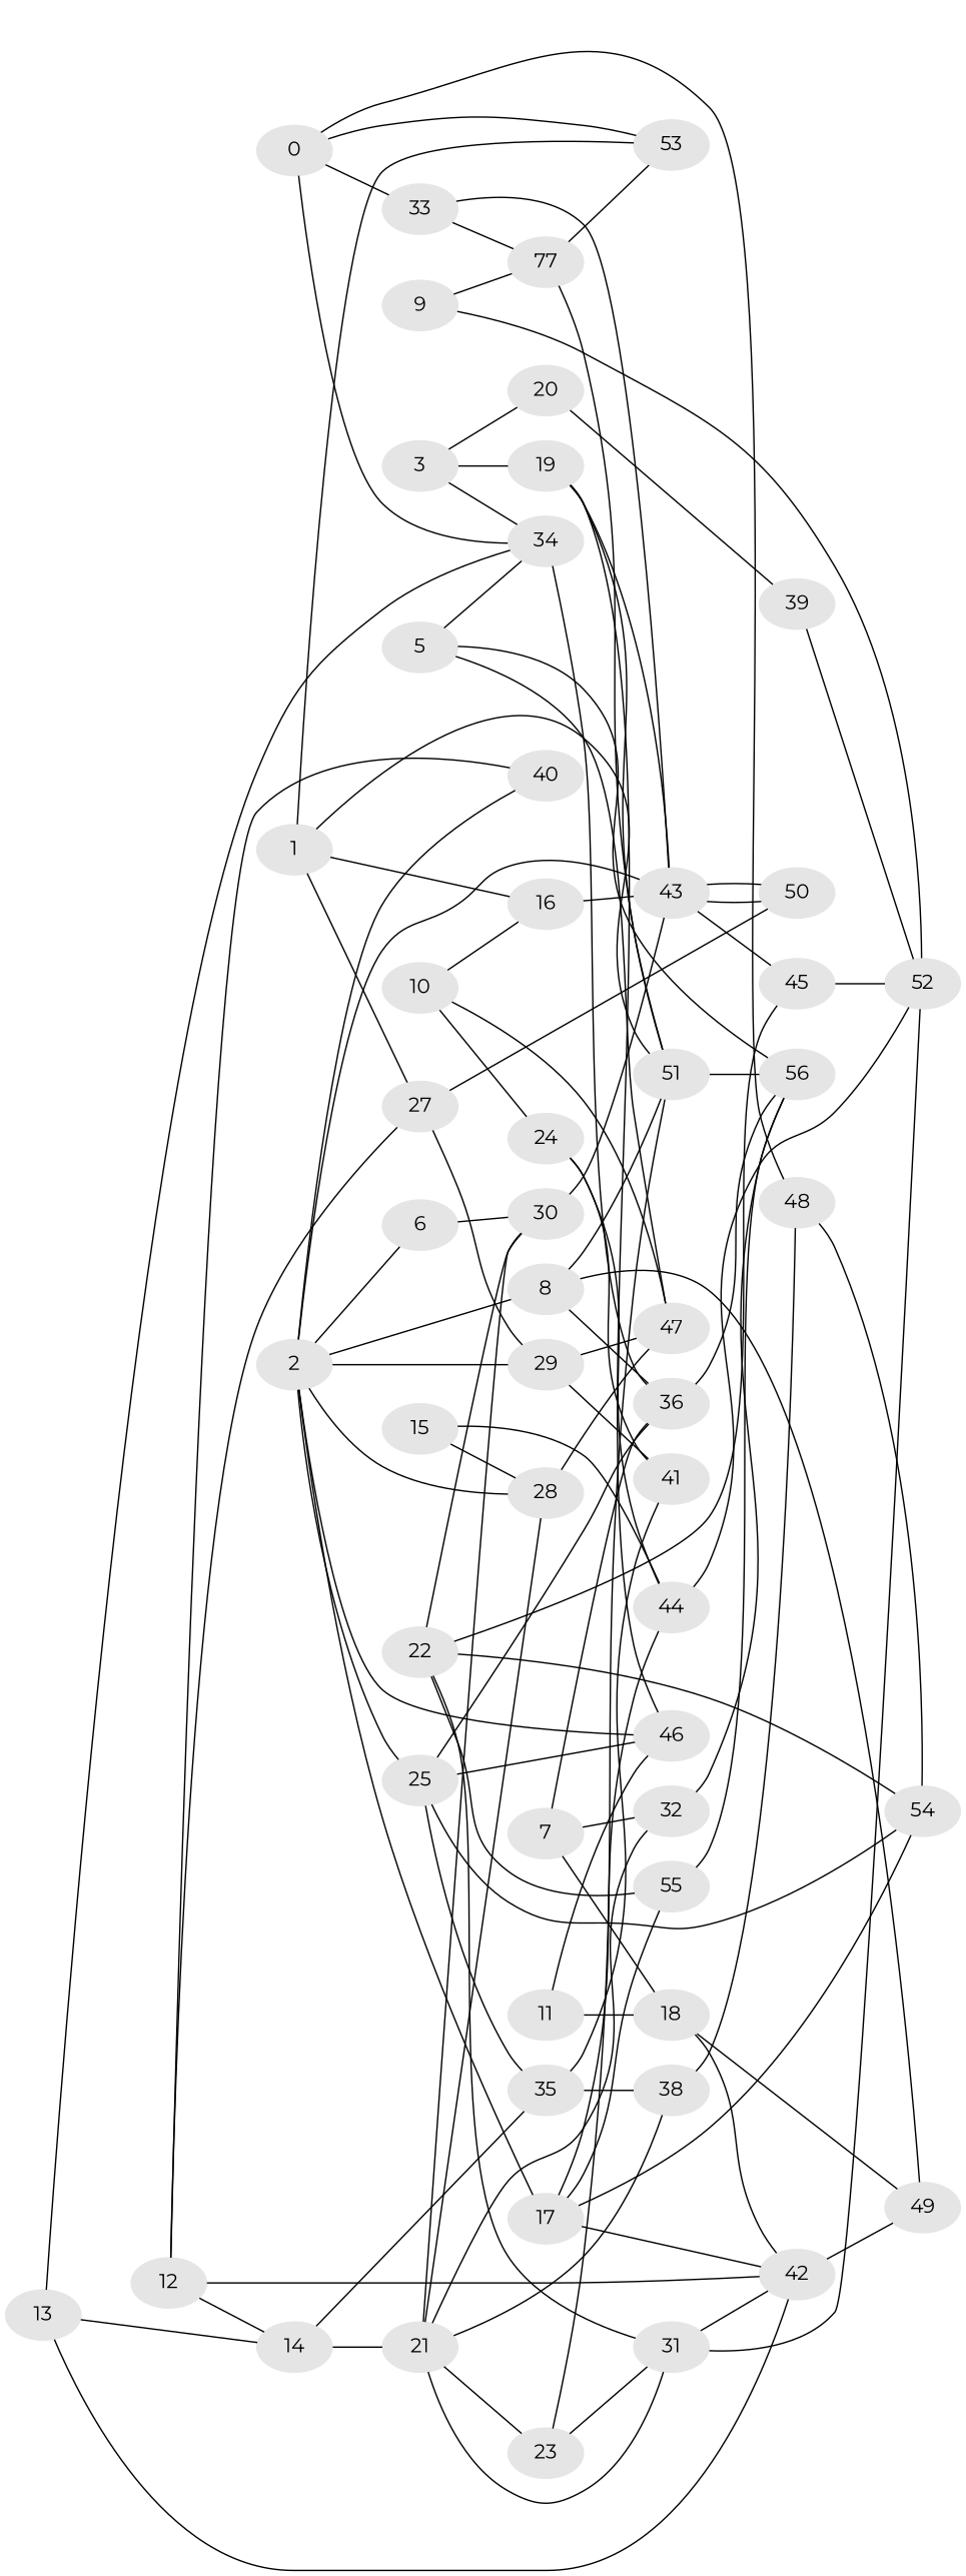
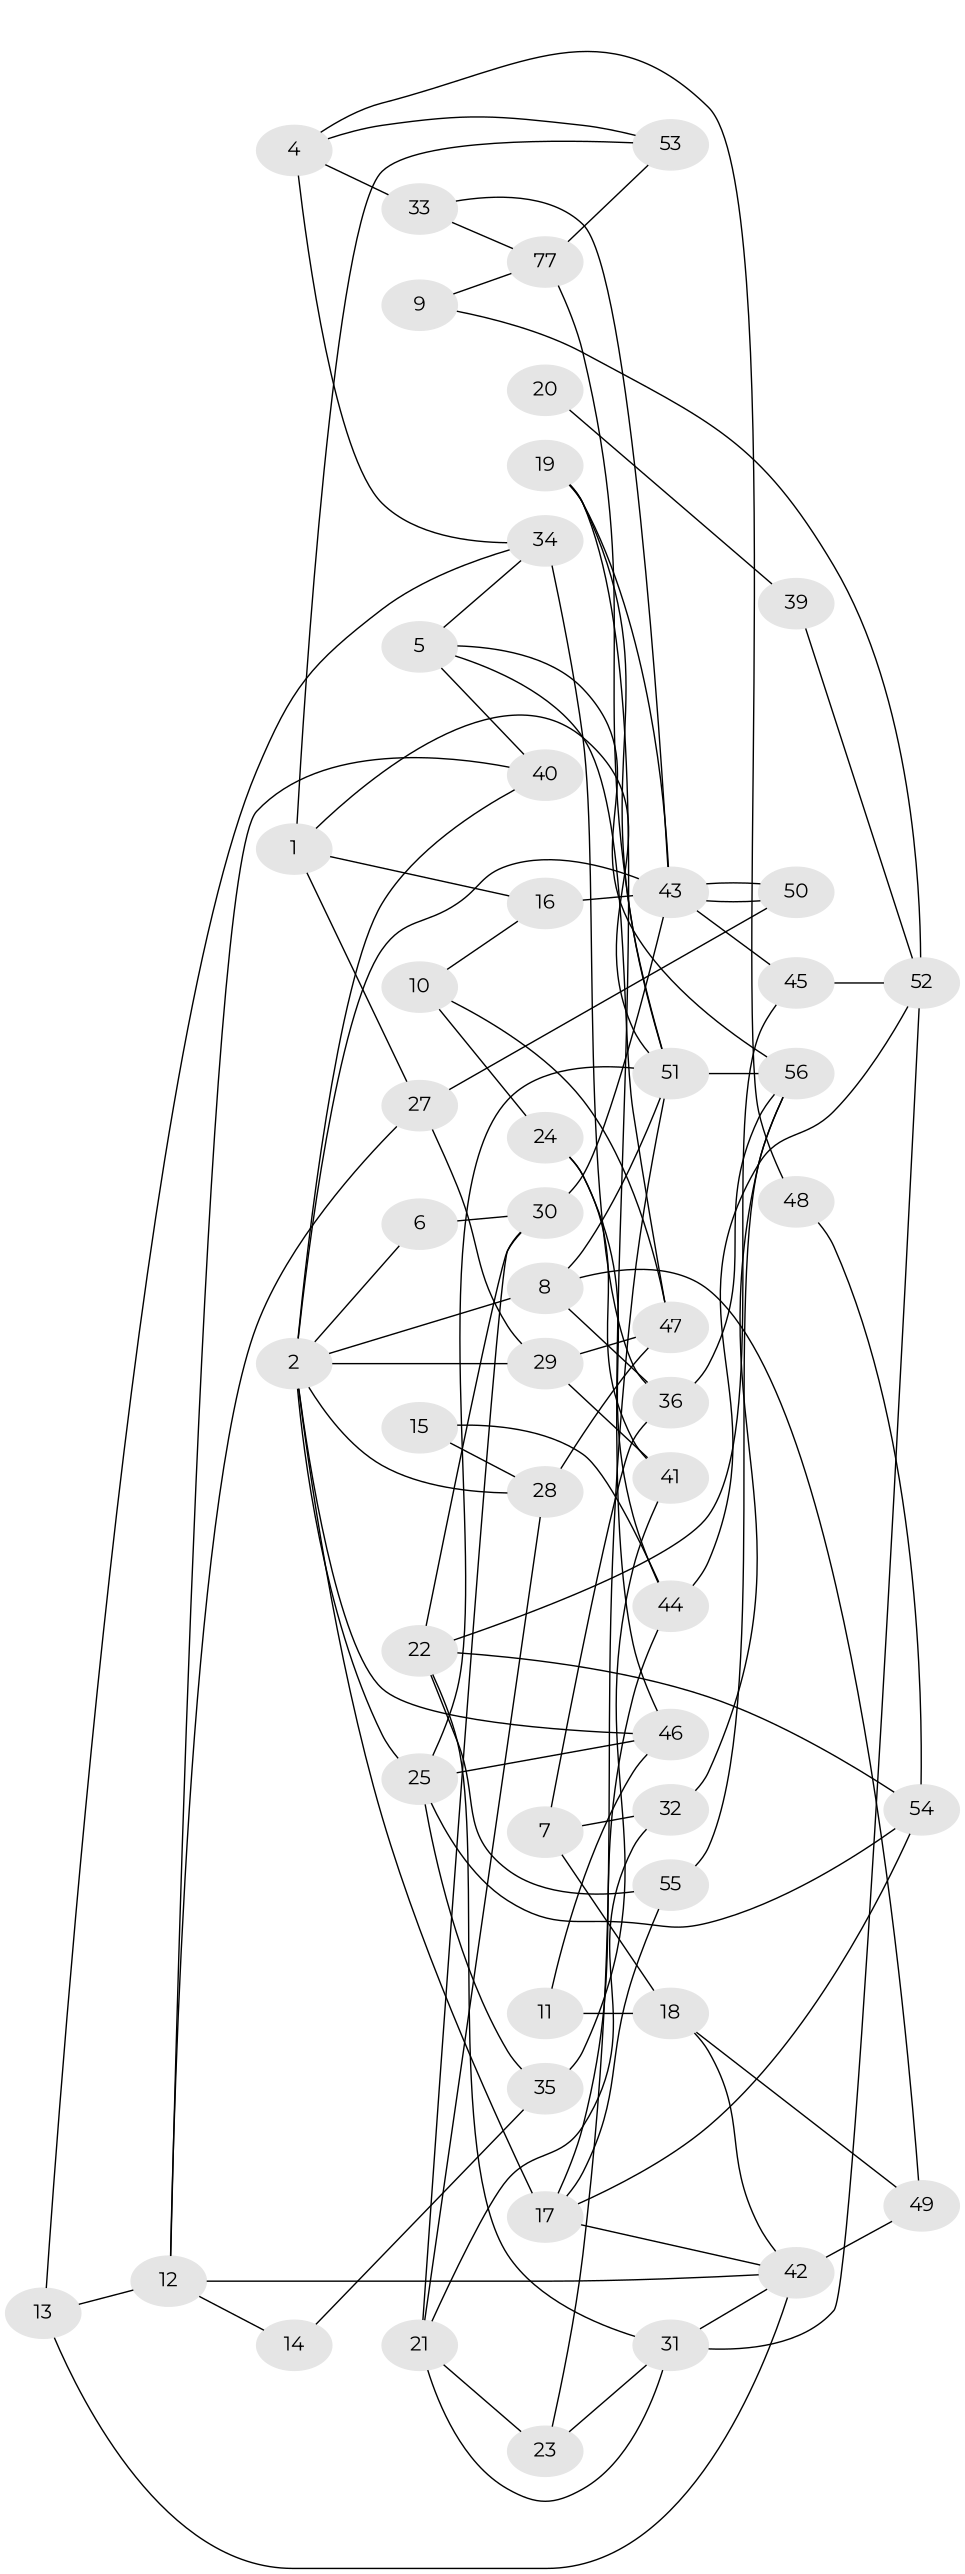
  graph {
    fontname=Montserrat
    rankdir=LR
    node [color=gray90 fontname=Montserrat style=filled]
    edge [fontname=Montserrat]
    1
    16
    27
    51
    53
    43
    29
    50
    56
    2
    6
    8
    17
    25
    28
    40
    46
    30
    36
    49
    42
    44
    54
    55
    35
    47
    41
    45
-   3
    19
    20
    34
    39
-   4 [label=0]
+   4
    33
    48
    n37 [label=77]
    5
    7
    18
    32
    9
    52
    10
    24
    11
    12
    14
    21
    13
    23
    31
-   38
    15
    22
    1 -- 16
    1 -- 27
    1 -- 51
    1 -- 53
    16 -- 43
    27 -- 29
    27 -- 50
    51 -- 56
    43 -- 50
    43 -- 50
    43 -- 45
    29 -- 47
    29 -- 41
    2 -- 43
    2 -- 29
    2 -- 6
    2 -- 8
    2 -- 17
    2 -- 25
    2 -- 28
    2 -- 40
    2 -- 46
    6 -- 30
    8 -- 51
    8 -- 36
    8 -- 49
    17 -- 42
    17 -- 44
    17 -- 54
    17 -- 55
-   25 -- 36
+   25 -- 51
    25 -- 46
    25 -- 54
    25 -- 35
    28 -- 47
    30 -- 43
    36 -- 56
    42 -- 49
    44 -- 52
    55 -- 56
    35 -- 41
-   35 -- 38
    45 -- 52
-   3 -- 19
-   3 -- 20
-   3 -- 34
    19 -- 51
    19 -- 43
    19 -- 46
    20 -- 39
    34 -- 36
    39 -- 52
    4 -- 53
    4 -- 34
    4 -- 33
    4 -- 48
    33 -- 43
    33 -- n37
    48 -- 54
    n37 -- 51
    n37 -- 53
    5 -- 56
+   5 -- 40
    5 -- 47
    5 -- 34
    7 -- 36
    7 -- 18
    7 -- 32
    18 -- 49
    18 -- 42
    32 -- 56
    9 -- n37
    9 -- 52
    10 -- 16
    10 -- 47
    10 -- 24
    24 -- 44
    24 -- 41
    11 -- 46
    11 -- 18
    12 -- 27
    12 -- 40
    12 -- 42
    12 -- 14
    14 -- 35
-   14 -- 21
    21 -- 28
    21 -- 30
    21 -- 32
    21 -- 23
    21 -- 31
-   21 -- 38
    13 -- 42
    13 -- 34
-   13 -- 14
+   13 -- 12
    23 -- 51
    23 -- 31
    31 -- 42
    31 -- 52
-   38 -- 48
    15 -- 28
    15 -- 44
    22 -- 30
    22 -- 54
    22 -- 55
    22 -- 45
    22 -- 31
  }
